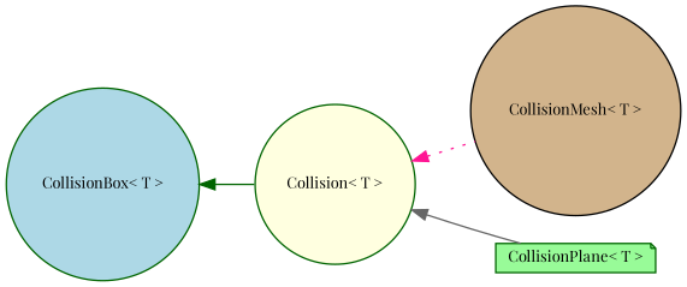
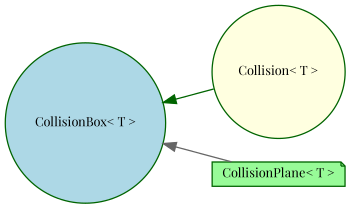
  digraph {
    fontname="Playfair Display"
    rankdir=LR
    node [color=darkgreen fontname="Playfair Display" fontsize=10 shape=circle style=filled]
    edge [dir=back fontname="Playfair Display" fontsize=10 labelfontname=FreeSans labelfontsize=10 style=solid]
    n1 [fillcolor=lightyellow height=0.2 label="Collision\< T \>" width=0.4]
-   n2 [color=black fillcolor=tan height=0.2 label="CollisionMesh\< T \>" width=0.4]
    n3 [fillcolor=palegreen height=0.2 label="CollisionPlane\< T \>" shape=note width=0.4]
    n4 [fillcolor=lightblue height=0.2 label="CollisionBox\< T \>" width=0.4]
-   n1 -> n2 [color=deeppink style=dotted]
-   n1 -> n3 [color=gray40]
+   n4 -> n3 [color=gray40]
    n4 -> n1 [color=darkgreen]
  }
